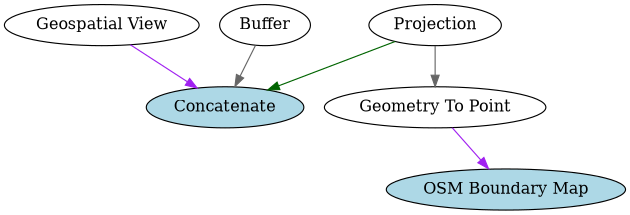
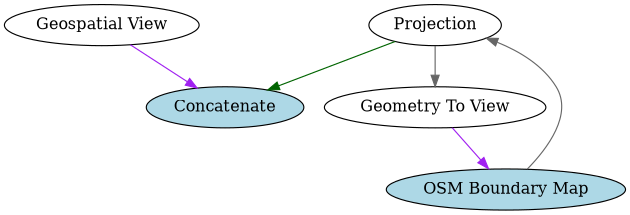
  digraph {
    rankdir=TB
    node [fillcolor=white style=filled]
    edge [color=gray40]
    n1 [label=Projection]
    n2 [fillcolor=lightblue label=Concatenate]
-   n3 [label="Geometry To Point"]
+   n3 [label="Geometry To View"]
    n4 [fillcolor=lightblue label="OSM Boundary Map"]
    n5 [label="Geospatial View"]
-   n6 [label=Buffer]
    n1 -> n2 [color=darkgreen]
    n1 -> n3
    n3 -> n4 [color=purple]
+   n4 -> n1
    n5 -> n2 [color=purple]
-   n6 -> n2
  }
